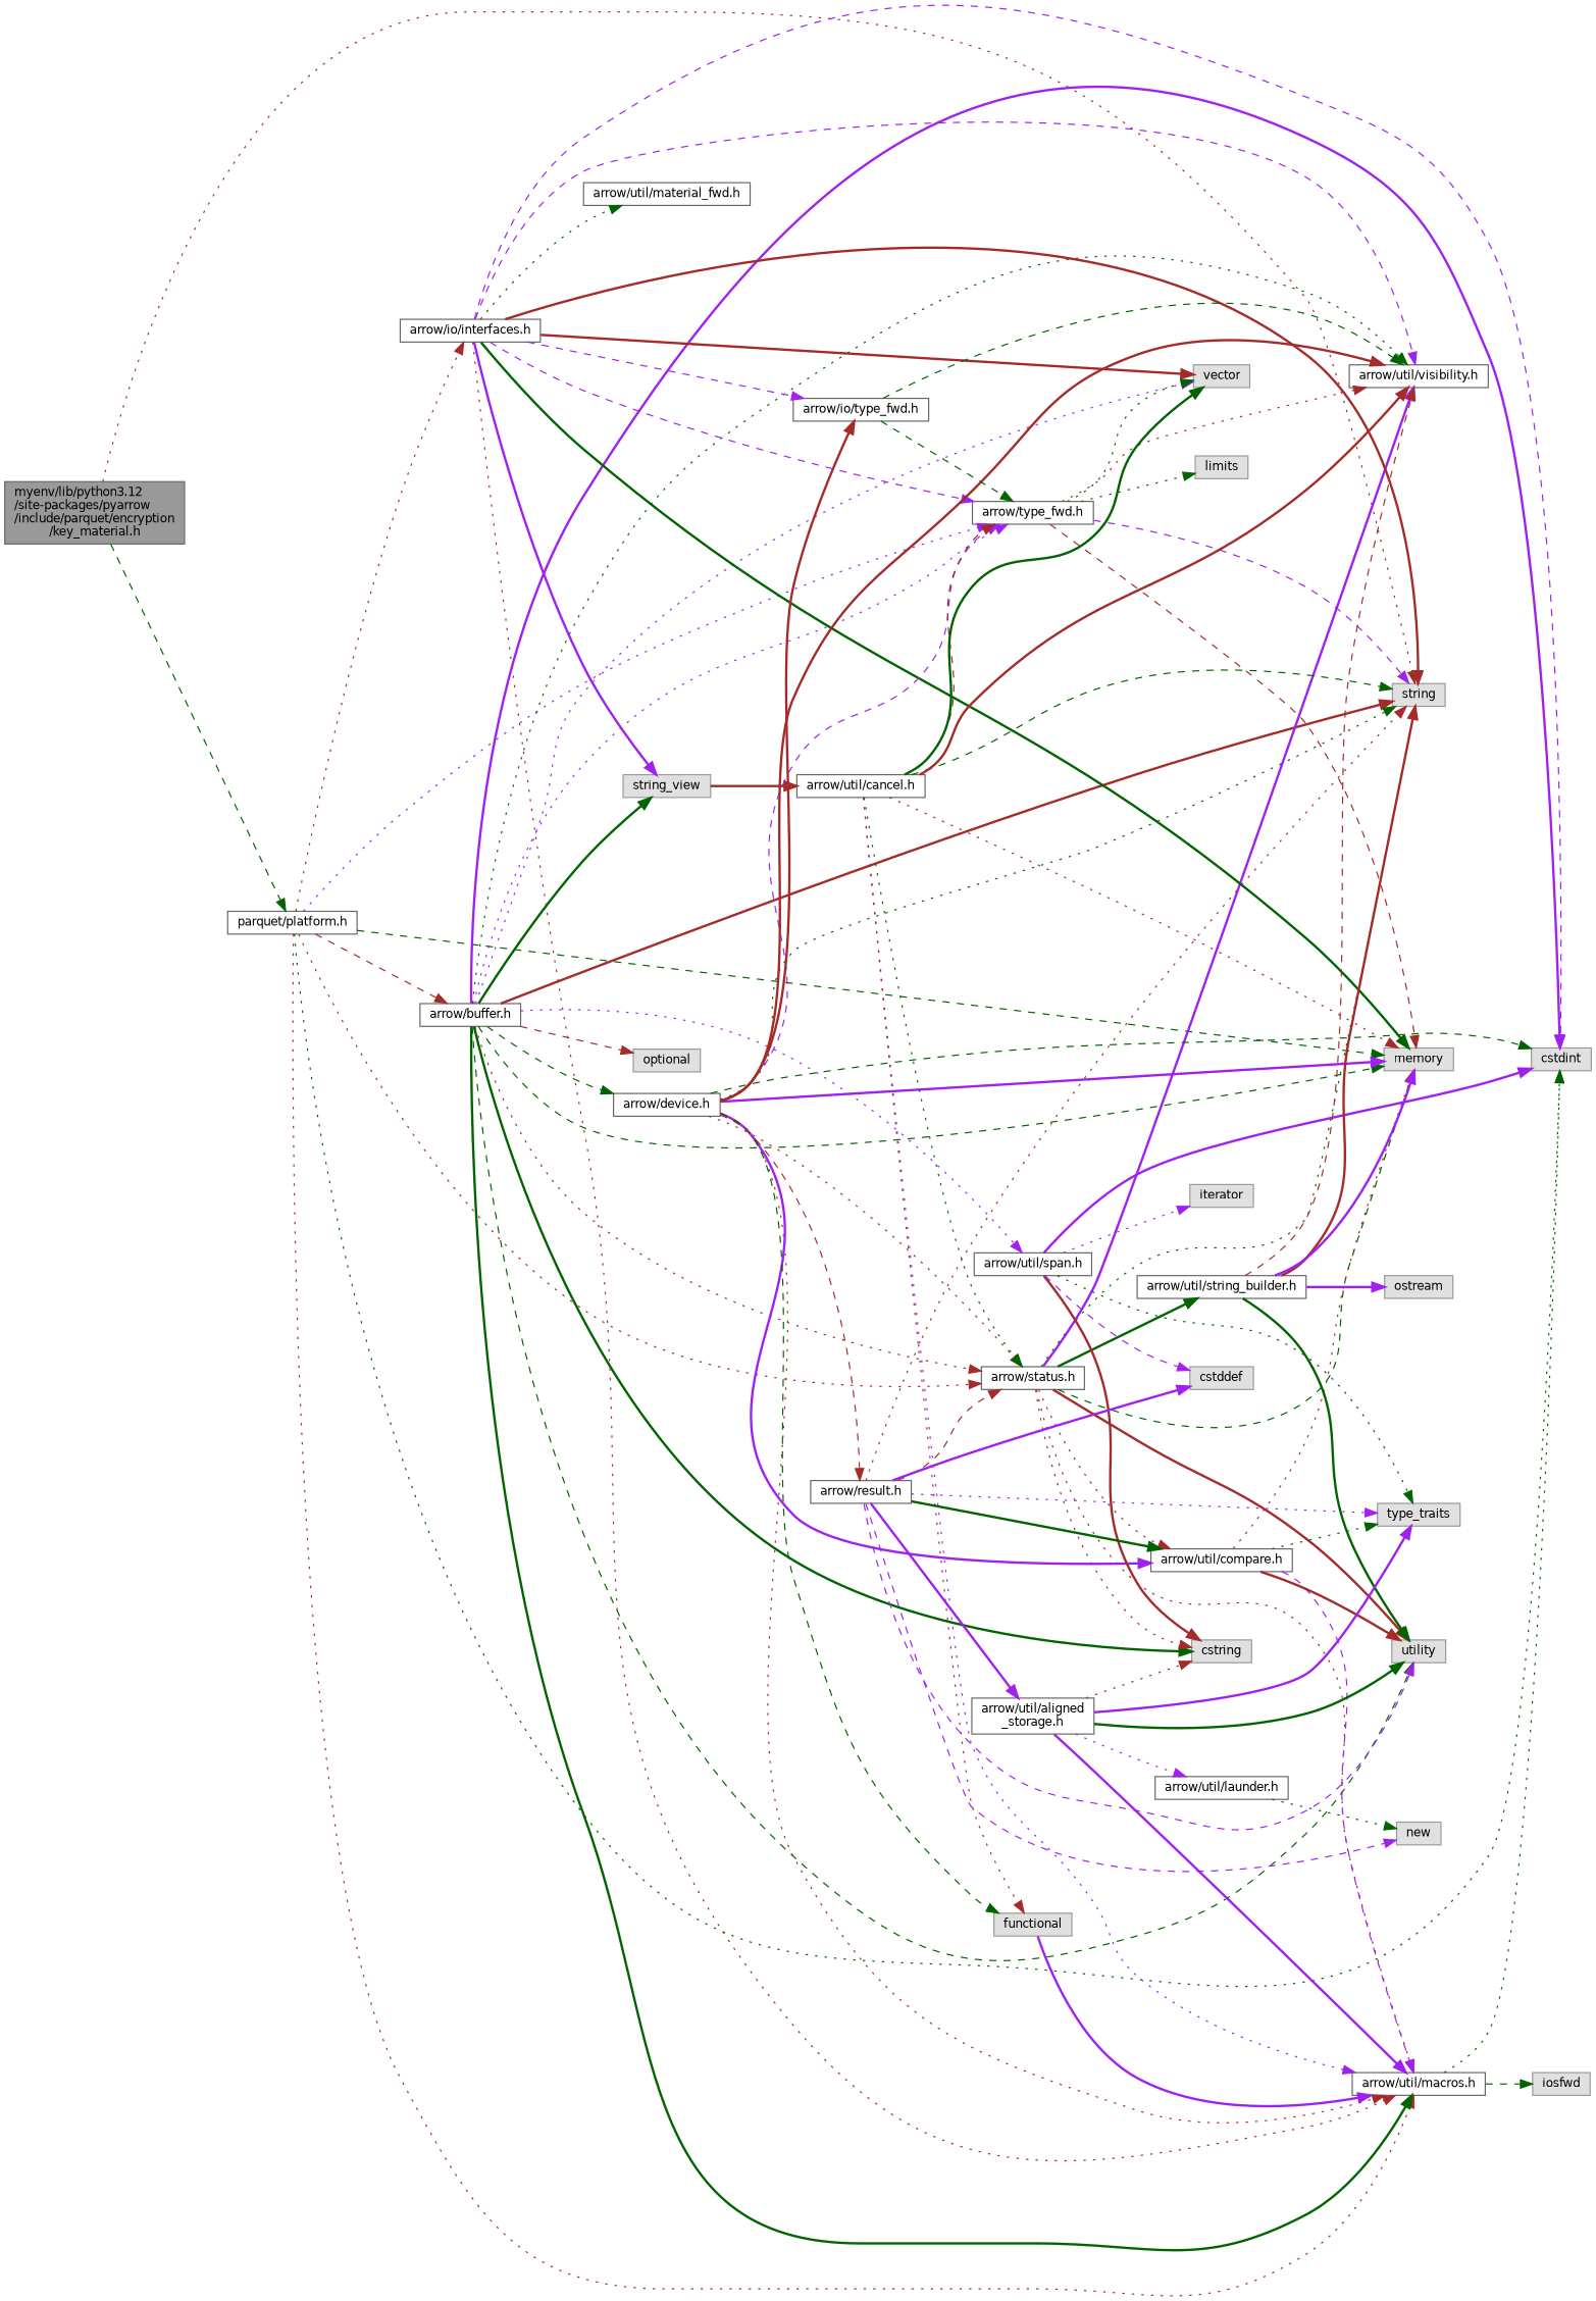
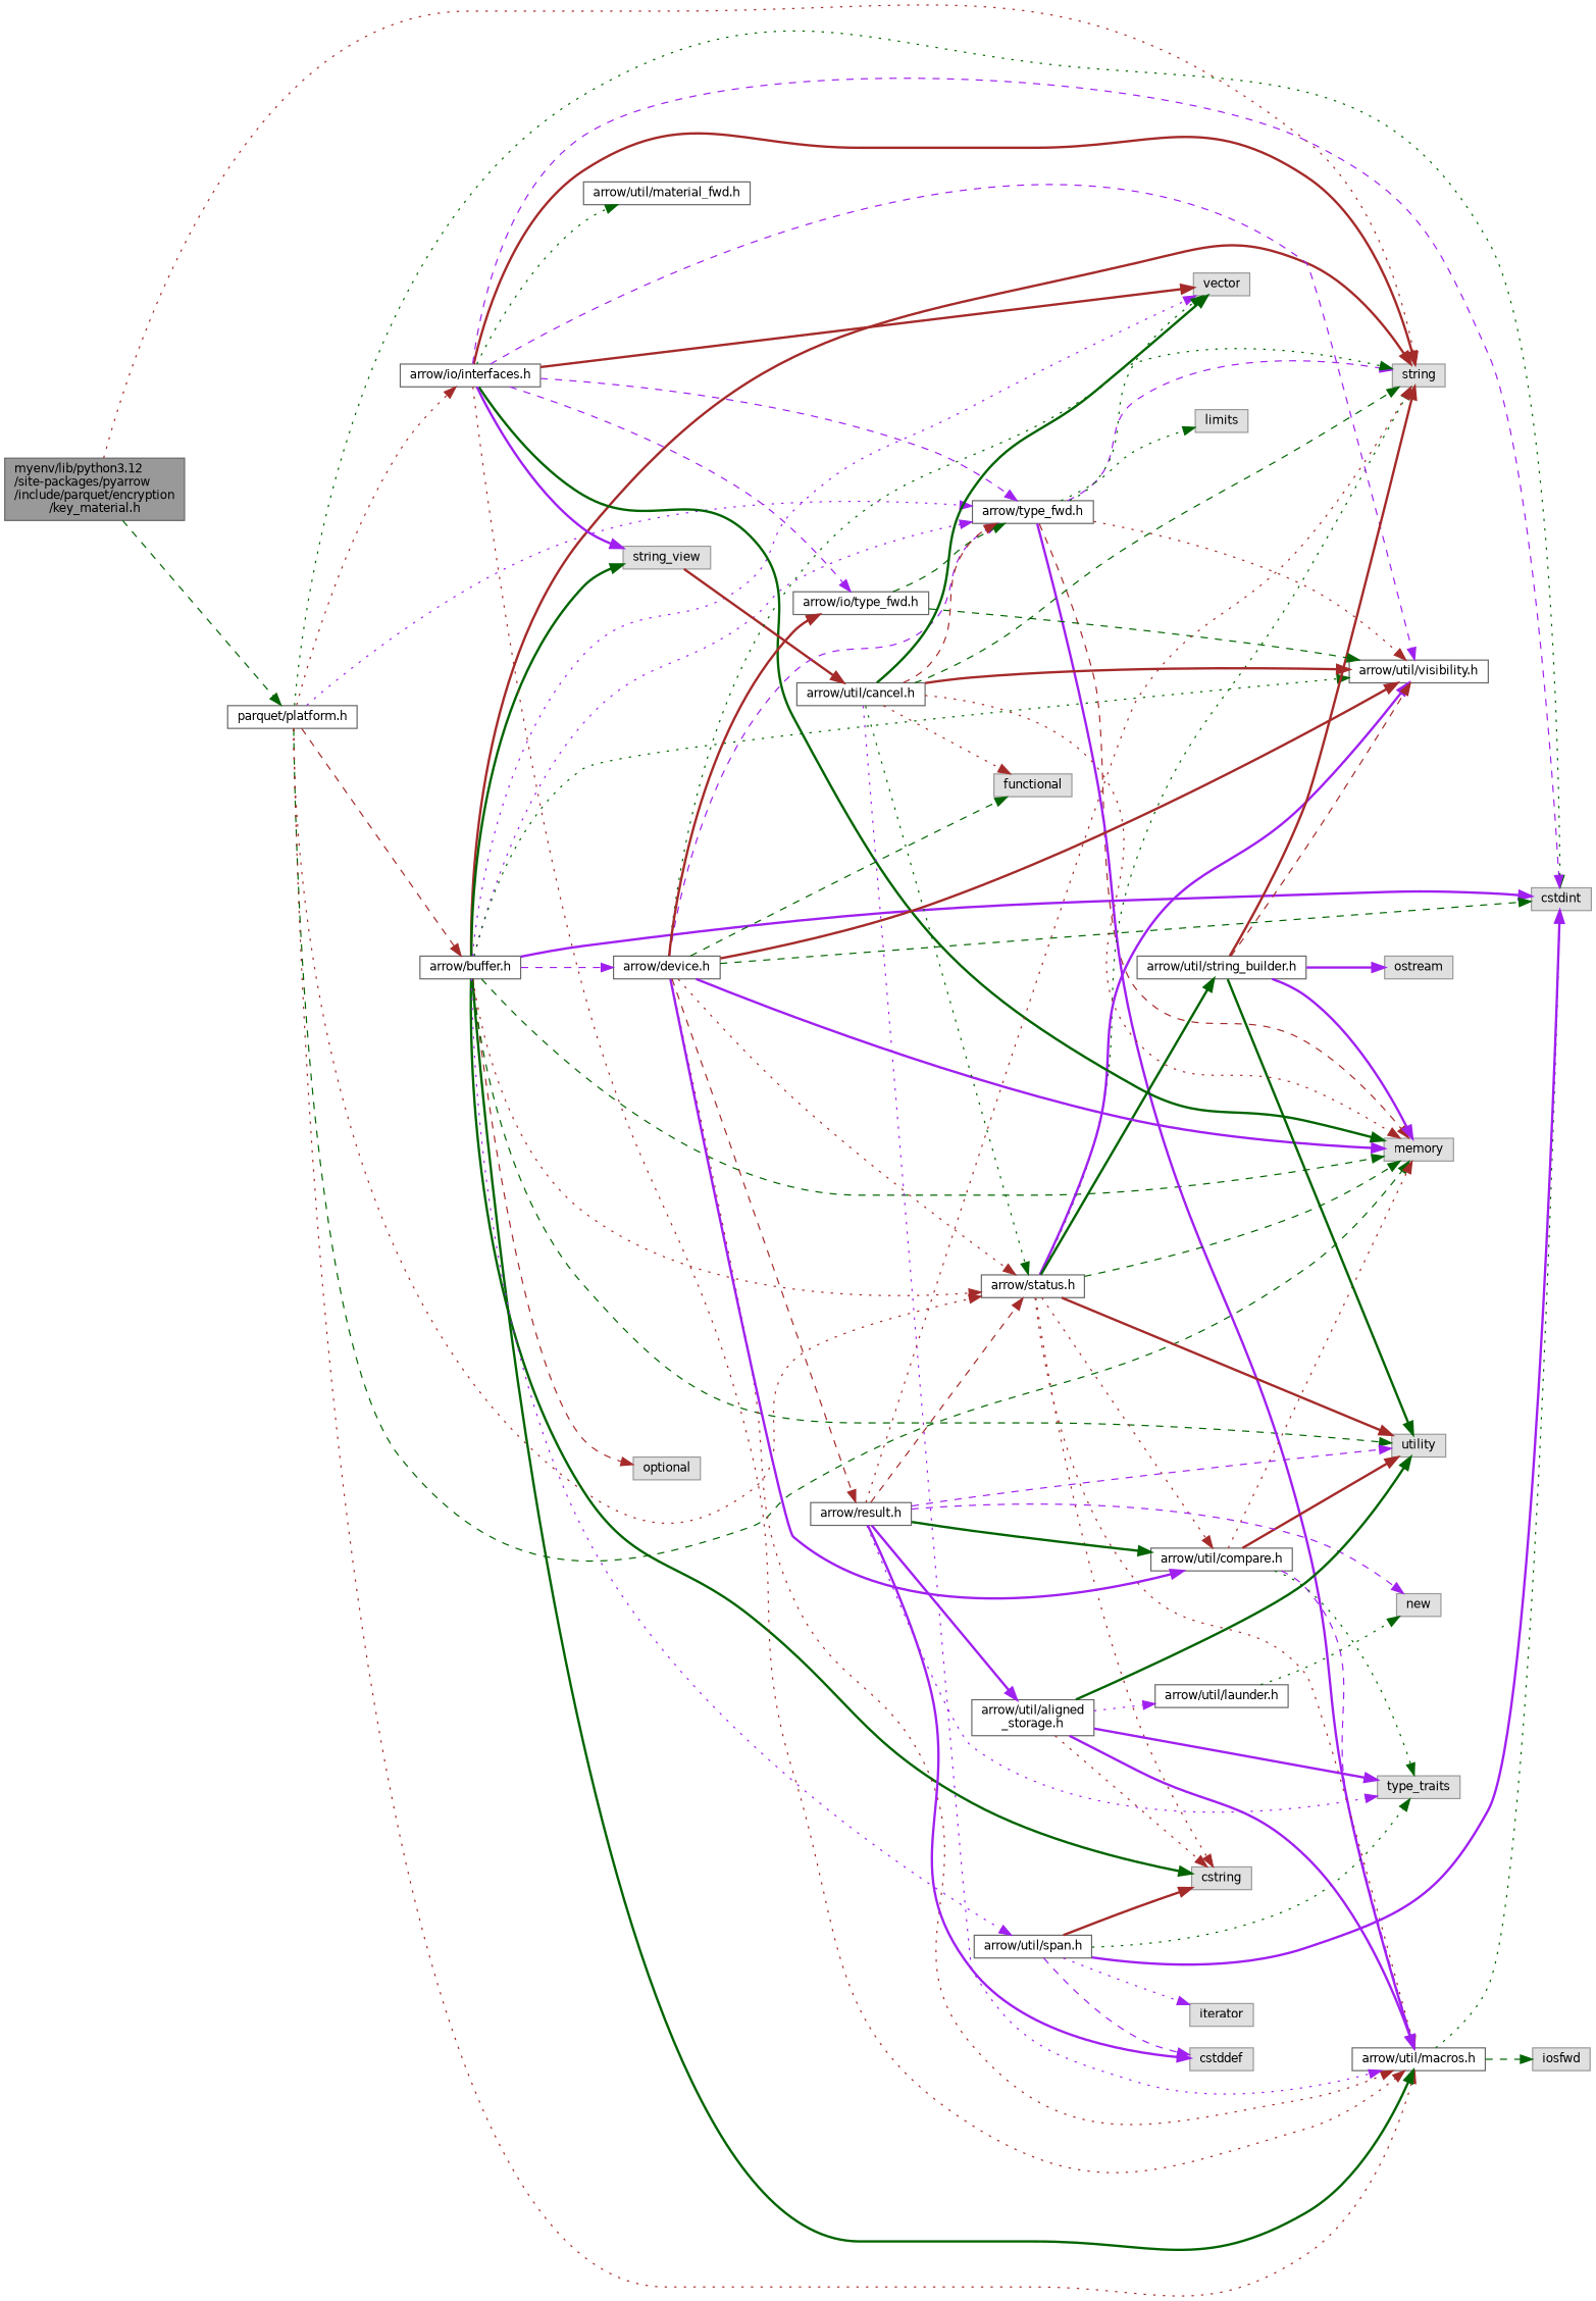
  digraph {
    rankdir=LR
    node [color=grey40 fillcolor=white fontname=Helvetica fontsize=10 shape=box style=filled]
    edge [color=brown fontname=Helvetica fontsize=10 labelfontname=Helvetica labelfontsize=10 style=dotted]
    n1 [color=gray40 fillcolor=grey60 fontcolor=black height=0.2 label="myenv/lib/python3.12\l/site-packages/pyarrow\l/include/parquet/encryption\l/key_material.h" width=0.4]
    n2 [color=grey60 fillcolor="#E0E0E0" height=0.2 label=string width=0.4]
    n3 [height=0.2 label="parquet/platform.h" width=0.4]
    n4 [color=grey60 fillcolor="#E0E0E0" height=0.2 label=cstdint width=0.4]
    n5 [color=grey60 fillcolor="#E0E0E0" height=0.2 label=memory width=0.4]
    n6 [height=0.2 label="arrow/buffer.h" width=0.4]
    n7 [height=0.2 label="arrow/type_fwd.h" width=0.4]
    n8 [height=0.2 label="arrow/util/macros.h" width=0.4]
    n9 [height=0.2 label="arrow/status.h" width=0.4]
    n10 [height=0.2 label="arrow/io/interfaces.h" width=0.4]
    n11 [color=grey60 fillcolor="#E0E0E0" height=0.2 label=cstring width=0.4]
    n12 [color=grey60 fillcolor="#E0E0E0" height=0.2 label=optional width=0.4]
    n13 [color=grey60 fillcolor="#E0E0E0" height=0.2 label=string_view width=0.4]
    n14 [color=grey60 fillcolor="#E0E0E0" height=0.2 label=utility width=0.4]
    n15 [color=grey60 fillcolor="#E0E0E0" height=0.2 label=vector width=0.4]
    n16 [height=0.2 label="arrow/device.h" width=0.4]
    n17 [height=0.2 label="arrow/util/visibility.h" width=0.4]
    n18 [height=0.2 label="arrow/util/span.h" width=0.4]
    n19 [color=grey60 fillcolor="#E0E0E0" height=0.2 label=limits width=0.4]
    n20 [color=grey60 fillcolor="#E0E0E0" height=0.2 label=iosfwd width=0.4]
    n21 [height=0.2 label="arrow/util/compare.h" width=0.4]
    n22 [height=0.2 label="arrow/util/string_builder.h" width=0.4]
    n23 [height=0.2 label="arrow/io/type_fwd.h" width=0.4]
    n24 [height=0.2 label="arrow/util/material_fwd.h" width=0.4]
    n25 [height=0.2 label="arrow/util/cancel.h" width=0.4]
    n26 [color=grey60 fillcolor="#E0E0E0" height=0.2 label=functional width=0.4]
    n27 [height=0.2 label="arrow/result.h" width=0.4]
    n28 [color=grey60 fillcolor="#E0E0E0" height=0.2 label=cstddef width=0.4]
    n29 [color=grey60 fillcolor="#E0E0E0" height=0.2 label=type_traits width=0.4]
    n30 [color=grey60 fillcolor="#E0E0E0" height=0.2 label=iterator width=0.4]
    n31 [color=grey60 fillcolor="#E0E0E0" height=0.2 label=new width=0.4]
    n32 [height=0.2 label="arrow/util/aligned\l_storage.h" width=0.4]
    n33 [height=0.2 label="arrow/util/launder.h" width=0.4]
    n34 [color=grey60 fillcolor="#E0E0E0" height=0.2 label=ostream width=0.4]
    n1 -> n2
    n1 -> n3 [color=darkgreen style=dashed]
    n3 -> n4 [color=darkgreen]
    n3 -> n5 [color=darkgreen style=dashed]
    n3 -> n6 [style=dashed]
    n3 -> n7 [color=purple]
    n3 -> n8
    n3 -> n9
    n3 -> n10
    n6 -> n2 [style=bold]
    n6 -> n4 [color=purple style=bold]
    n6 -> n5 [color=darkgreen style=dashed]
    n6 -> n7 [color=purple]
    n6 -> n8 [color=darkgreen style=bold]
    n6 -> n9
    n6 -> n11 [color=darkgreen style=bold]
    n6 -> n12 [style=dashed]
    n6 -> n13 [color=darkgreen style=bold]
    n6 -> n14 [color=darkgreen style=dashed]
    n6 -> n15 [color=purple]
-   n6 -> n16 [color=darkgreen style=dashed]
+   n6 -> n16 [color=purple style=dashed]
    n6 -> n17 [color=darkgreen]
    n6 -> n18 [color=purple]
    n7 -> n2 [color=purple style=dashed]
    n7 -> n5 [style=dashed]
-   n26 -> n8 [color=purple style=bold]
+   n7 -> n8 [color=purple style=bold]
    n7 -> n15 [color=darkgreen]
    n7 -> n17
    n7 -> n19 [color=darkgreen]
    n8 -> n4 [color=darkgreen]
    n8 -> n20 [color=darkgreen style=dashed]
    n9 -> n2 [color=darkgreen]
    n9 -> n5 [color=darkgreen style=dashed]
    n9 -> n8
    n9 -> n11
    n9 -> n14 [style=bold]
    n9 -> n17 [color=purple style=bold]
    n9 -> n21
    n9 -> n22 [color=darkgreen style=bold]
    n10 -> n2 [style=bold]
    n10 -> n4 [color=purple style=dashed]
    n10 -> n5 [color=darkgreen style=bold]
    n10 -> n7 [color=purple style=dashed]
    n10 -> n8
    n10 -> n13 [color=purple style=bold]
    n10 -> n15 [style=bold]
    n10 -> n17 [color=purple style=dashed]
    n10 -> n23 [color=purple style=dashed]
    n10 -> n24 [color=darkgreen]
    n13 -> n25 [style=bold]
    n16 -> n2 [color=darkgreen]
    n16 -> n4 [color=darkgreen style=dashed]
    n16 -> n5 [color=purple style=bold]
    n16 -> n7 [color=purple style=dashed]
    n16 -> n8
    n16 -> n9
    n16 -> n17 [style=bold]
    n16 -> n21 [color=purple style=bold]
    n16 -> n23 [style=bold]
    n16 -> n26 [color=darkgreen style=dashed]
    n16 -> n27 [style=dashed]
    n18 -> n4 [color=purple style=bold]
    n18 -> n11 [style=bold]
    n18 -> n28 [color=purple style=dashed]
    n18 -> n29 [color=darkgreen]
    n18 -> n30 [color=purple]
    n21 -> n5
    n21 -> n8 [color=purple style=dashed]
    n21 -> n14 [style=bold]
    n21 -> n29 [color=darkgreen]
    n22 -> n2 [style=bold]
    n22 -> n5 [color=purple style=bold]
    n22 -> n14 [color=darkgreen style=bold]
    n22 -> n17 [style=dashed]
    n22 -> n34 [color=purple style=bold]
    n23 -> n7 [color=darkgreen style=dashed]
    n23 -> n17 [color=darkgreen style=dashed]
    n25 -> n2 [color=darkgreen style=dashed]
    n25 -> n5
    n25 -> n7 [style=dashed]
    n25 -> n8 [color=purple]
    n25 -> n9 [color=darkgreen]
    n25 -> n15 [color=darkgreen style=bold]
    n25 -> n17 [style=bold]
    n25 -> n26
    n27 -> n2
    n27 -> n9 [style=dashed]
    n27 -> n14 [color=purple style=dashed]
    n27 -> n21 [color=darkgreen style=bold]
    n27 -> n28 [color=purple style=bold]
    n27 -> n29 [color=purple]
    n27 -> n31 [color=purple style=dashed]
    n27 -> n32 [color=purple style=bold]
    n32 -> n8 [color=purple style=bold]
    n32 -> n11
    n32 -> n14 [color=darkgreen style=bold]
    n32 -> n29 [color=purple style=bold]
    n32 -> n33 [color=purple]
    n33 -> n31 [color=darkgreen]
  }
